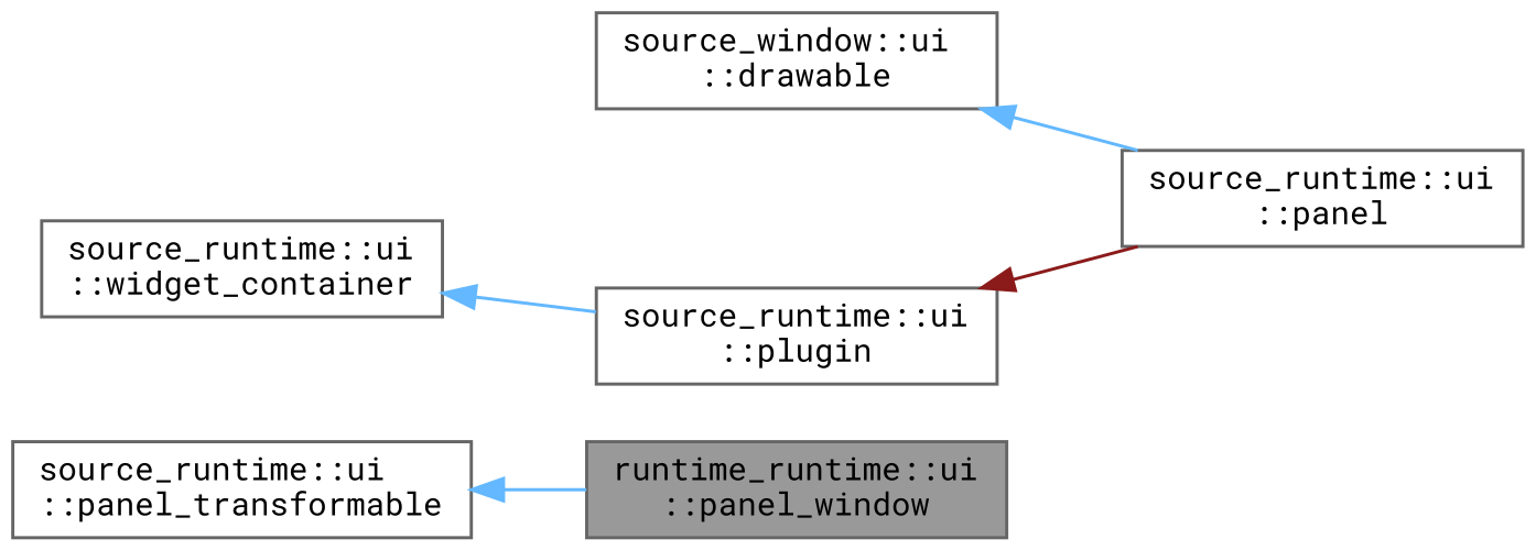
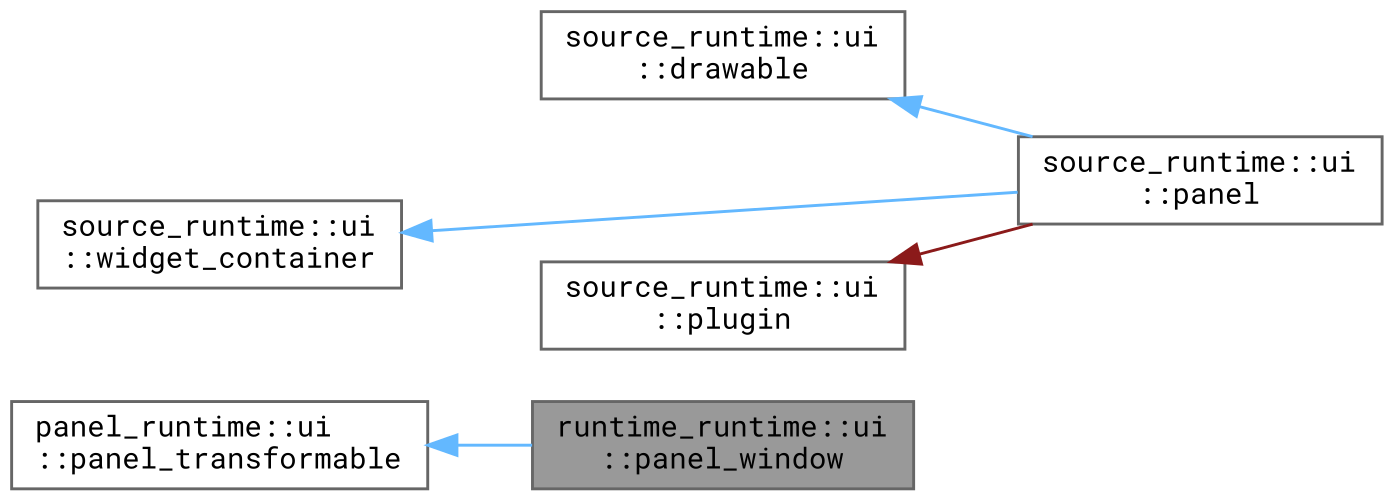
  digraph {
    fontname="Roboto Mono"
    rankdir=LR
    node [color=gray40 fillcolor=white fontname="Roboto Mono" fontsize=10 shape=box style=filled]
    edge [color=steelblue1 dir=back fontname="Roboto Mono" fontsize=10 labelfontname=Helvetica labelfontsize=10 style=solid]
    n1 [fillcolor=grey60 fontcolor=black height=0.2 label="runtime_runtime::ui\l::panel_window" width=0.4]
-   n2 [height=0.2 label="source_runtime::ui\l::panel_transformable" width=0.4]
+   n2 [height=0.2 label="panel_runtime::ui\l::panel_transformable" width=0.4]
    n3 [height=0.2 label="source_runtime::ui\l::panel" width=0.4]
-   n4 [height=0.2 label="source_window::ui\l::drawable" width=0.4]
+   n4 [height=0.2 label="source_runtime::ui\l::drawable" width=0.4]
    n5 [height=0.2 label="source_runtime::ui\l::plugin" width=0.4]
    n6 [height=0.2 label="source_runtime::ui\l::widget_container" width=0.4]
    n2 -> n1
    n4 -> n3
    n5 -> n3 [color=firebrick4]
-   n6 -> n5
+   n6 -> n3
  }
